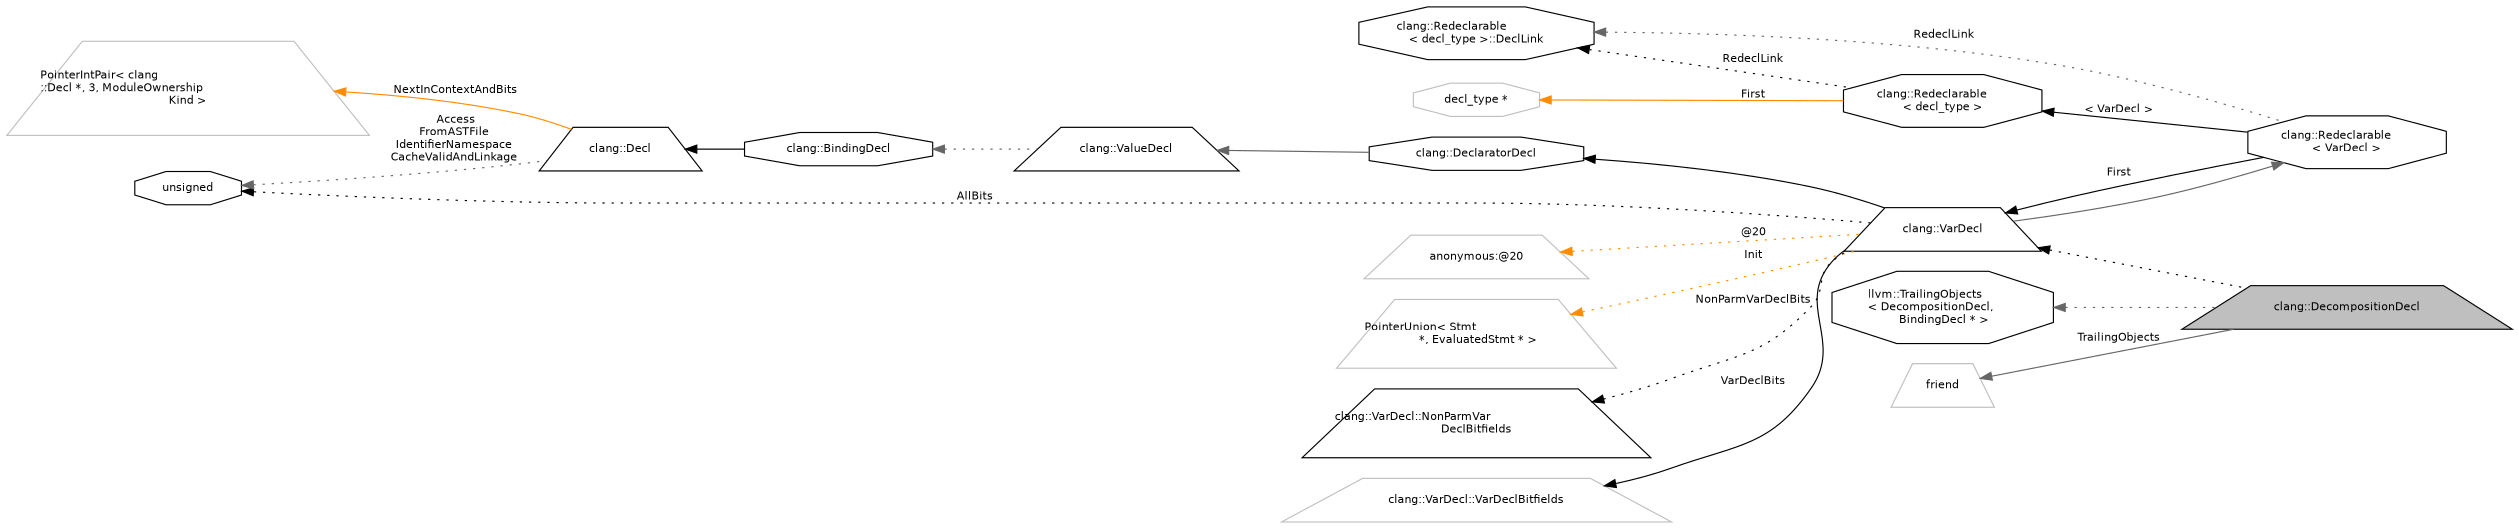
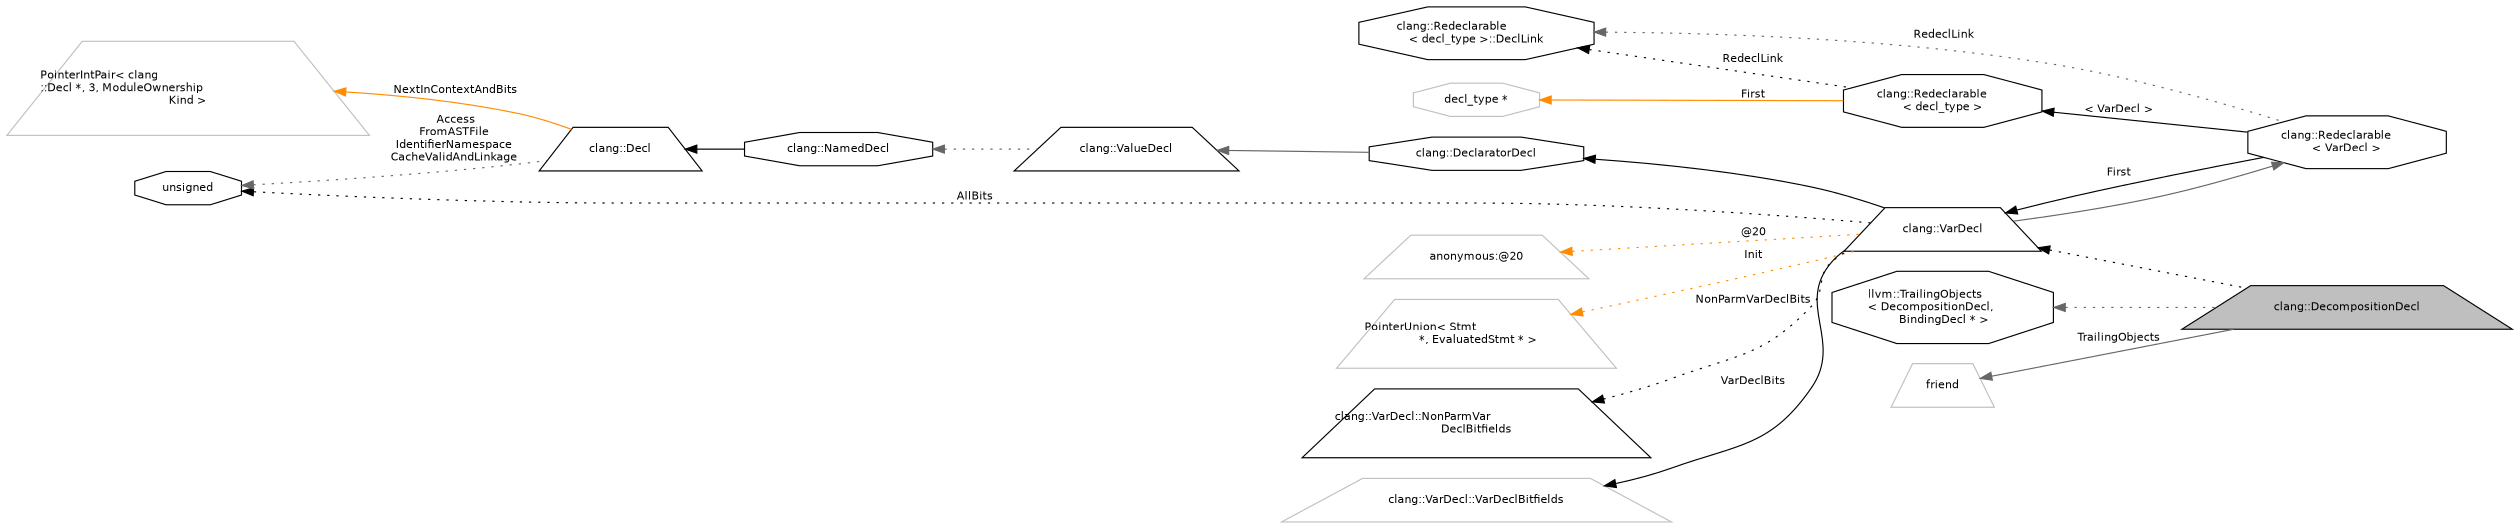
  digraph {
    rankdir=LR
    node [color=black fontname=Helvetica fontsize=10 shape=trapezium]
    edge [color=black dir=back fontname=Helvetica fontsize=10 labelfontname=Helvetica labelfontsize=10 style=dotted]
    n1 [fillcolor=grey75 fontcolor=black height=0.2 label="clang::DecompositionDecl" style=filled width=0.4]
    n2 [height=0.2 label="clang::VarDecl" width=0.4]
    n3 [height=0.2 label="clang::Redeclarable\l\< VarDecl \>" shape=octagon width=0.4]
    n4 [height=0.2 label="clang::DeclaratorDecl" shape=octagon width=0.4]
    n5 [height=0.2 label="clang::ValueDecl" width=0.4]
-   n6 [height=0.2 label="clang::BindingDecl" shape=octagon width=0.4]
+   n6 [height=0.2 label="clang::NamedDecl" shape=octagon width=0.4]
    n7 [height=0.2 label="clang::Decl" width=0.4]
    n8 [color=grey75 height=0.2 label="PointerIntPair\< clang\l::Decl *, 3, ModuleOwnership\lKind \>" width=0.4]
    n9 [height=0.2 label=unsigned shape=octagon width=0.4]
    n10 [height=0.2 label="clang::Redeclarable\l\< decl_type \>::DeclLink" shape=octagon width=0.4]
    n11 [height=0.2 label="clang::Redeclarable\l\< decl_type \>" shape=octagon width=0.4]
    n12 [color=grey75 height=0.2 label="decl_type *" shape=octagon width=0.4]
    n13 [color=grey75 height=0.2 label="anonymous:@20" width=0.4]
    n14 [color=grey75 height=0.2 label="PointerUnion\< Stmt\l *, EvaluatedStmt * \>" width=0.4]
    n15 [height=0.2 label="clang::VarDecl::NonParmVar\lDeclBitfields" width=0.4]
    n16 [color=grey75 height=0.2 label="clang::VarDecl::VarDeclBitfields" width=0.4]
    n17 [height=0.2 label="llvm::TrailingObjects\l\< DecompositionDecl,\l BindingDecl * \>" shape=octagon width=0.4]
    n18 [color=grey75 height=0.2 label=friend width=0.4]
    n2 -> n1
    n2 -> n3 [label=" First" style=solid]
    n3 -> n2 [color=gray40 style=solid]
    n4 -> n2 [style=solid]
    n5 -> n4 [color=gray40 style=solid]
    n6 -> n5 [color=gray40]
    n7 -> n6 [style=solid]
    n8 -> n7 [color=darkorange label=" NextInContextAndBits" style=solid]
    n9 -> n2 [label=" AllBits"]
    n9 -> n7 [color=gray40 label=" Access\nFromASTFile\nIdentifierNamespace\nCacheValidAndLinkage"]
    n10 -> n3 [color=gray40 label=" RedeclLink"]
    n10 -> n11 [label=" RedeclLink"]
    n11 -> n3 [label=" \< VarDecl \>" style=solid]
    n12 -> n11 [color=darkorange label=" First" style=solid]
    n13 -> n2 [color=darkorange label=" @20"]
    n14 -> n2 [color=darkorange label=" Init"]
    n15 -> n2 [label=" NonParmVarDeclBits"]
    n16 -> n2 [label=" VarDeclBits" style=solid]
    n17 -> n1 [color=gray40]
    n18 -> n1 [color=gray40 label=" TrailingObjects" style=solid]
  }
